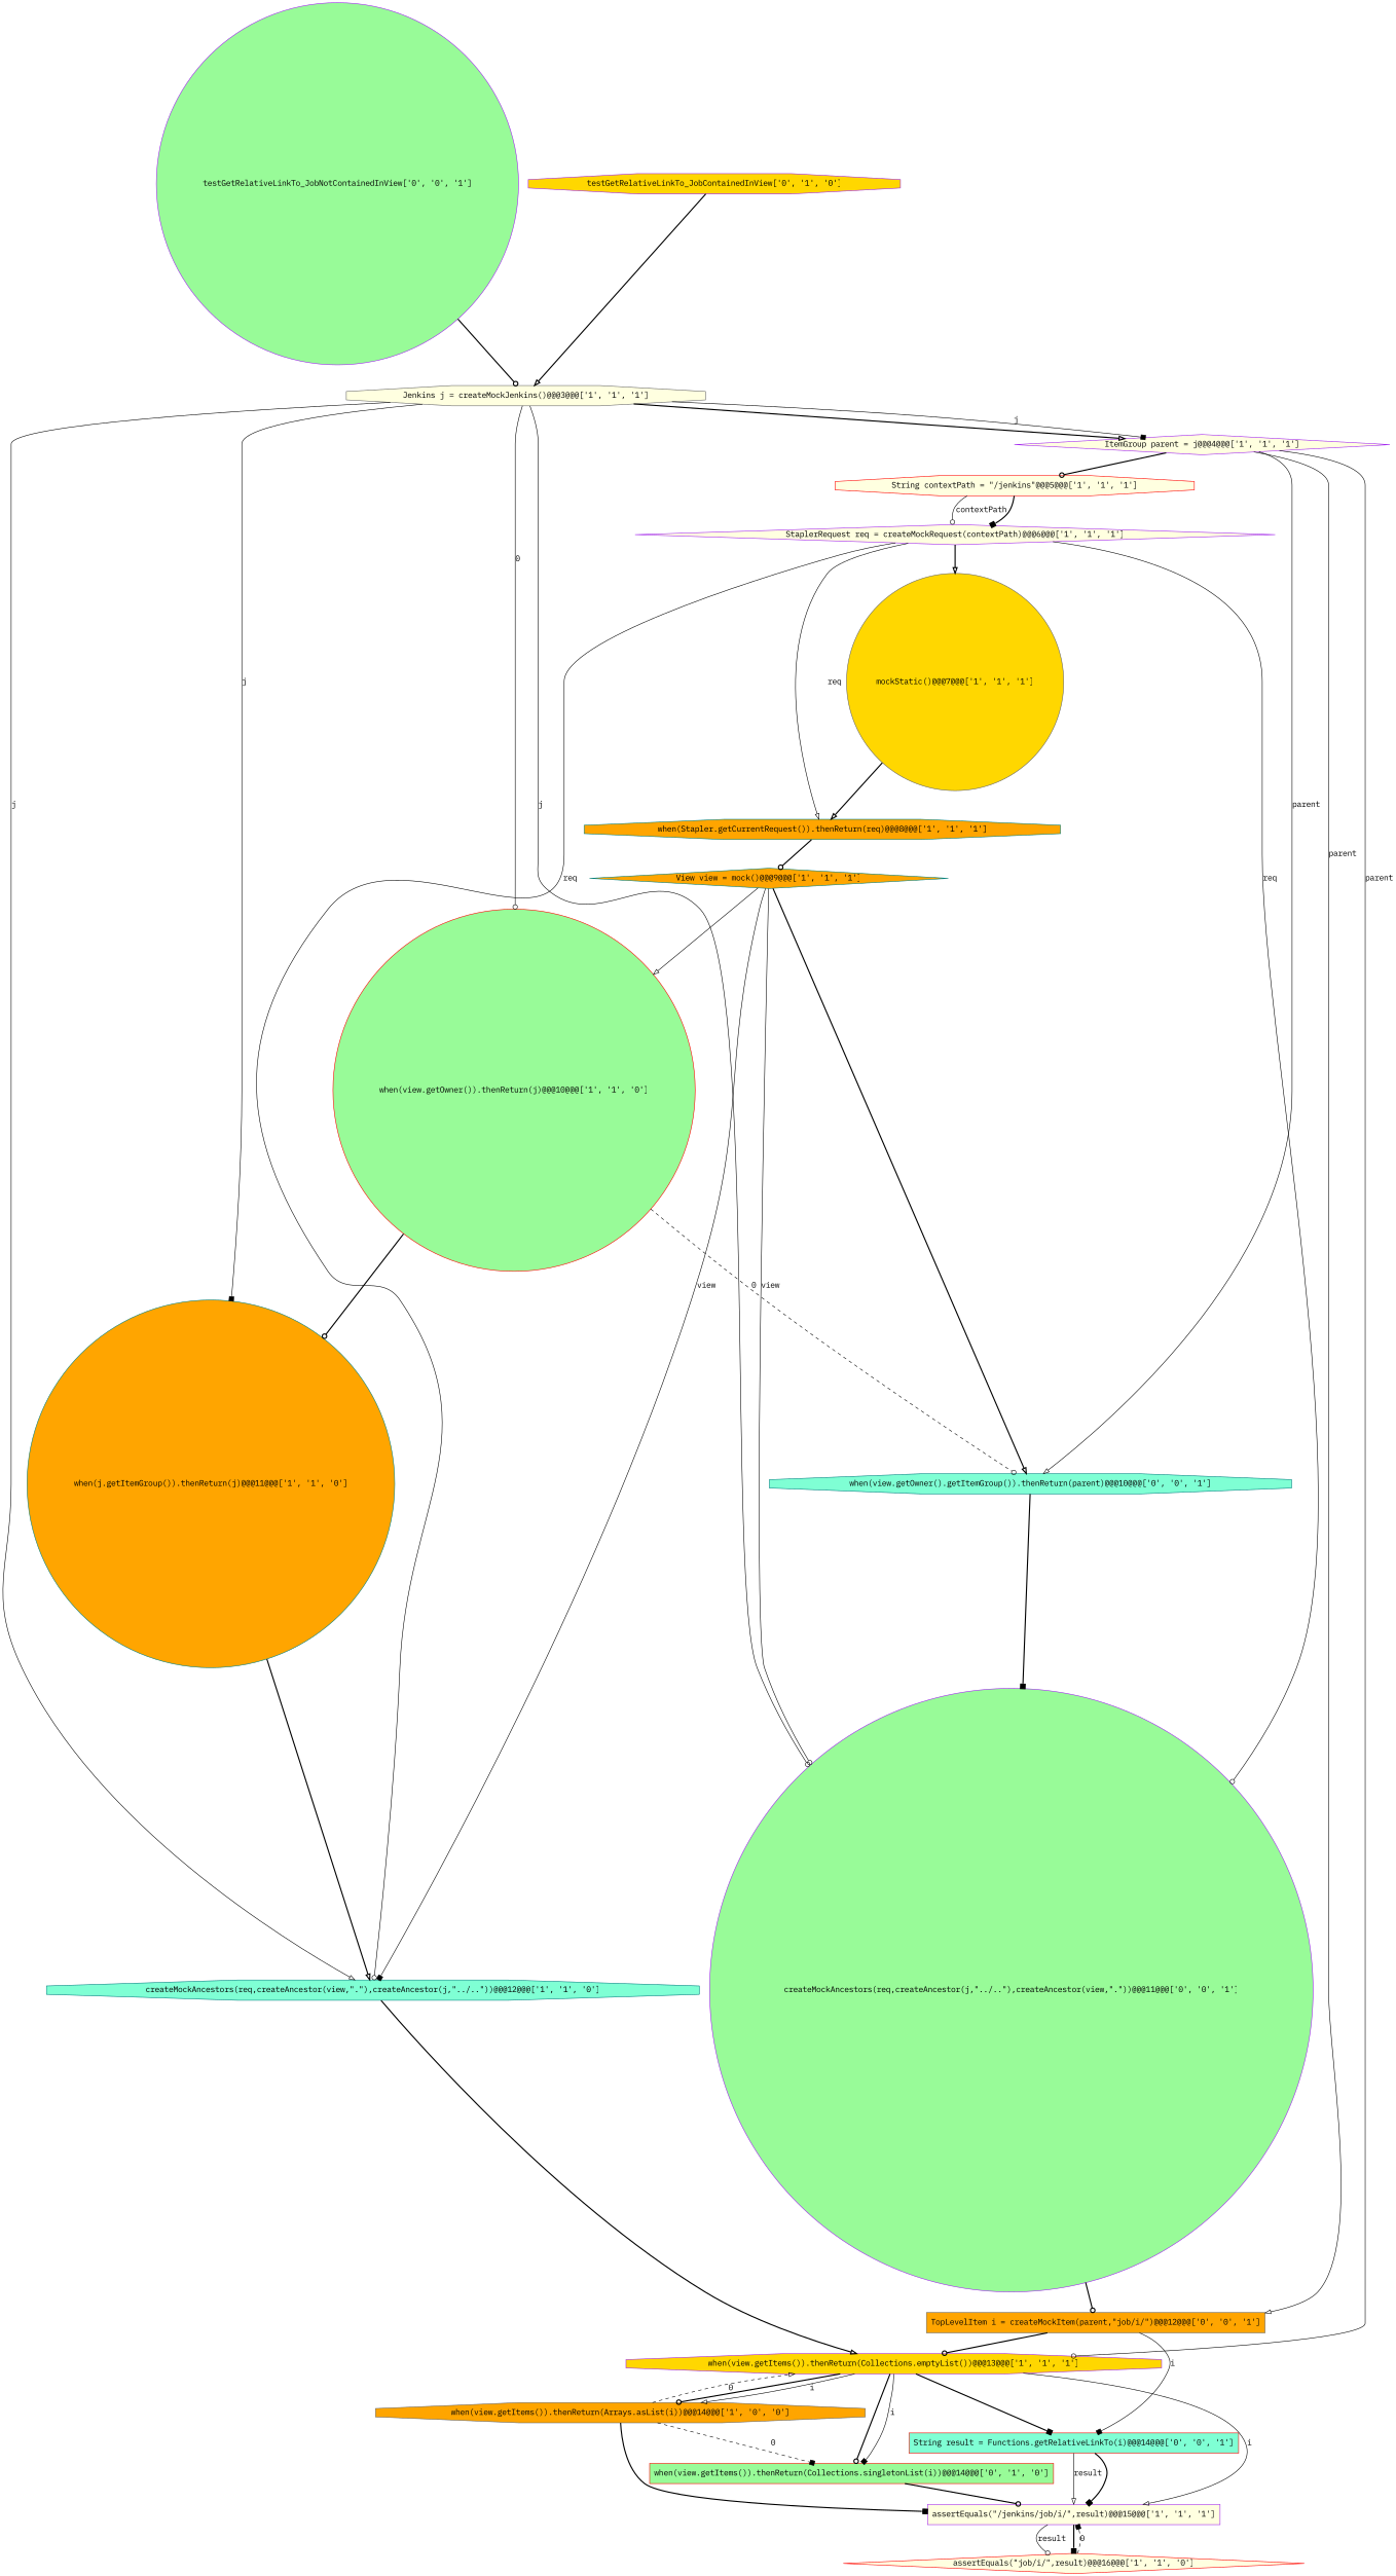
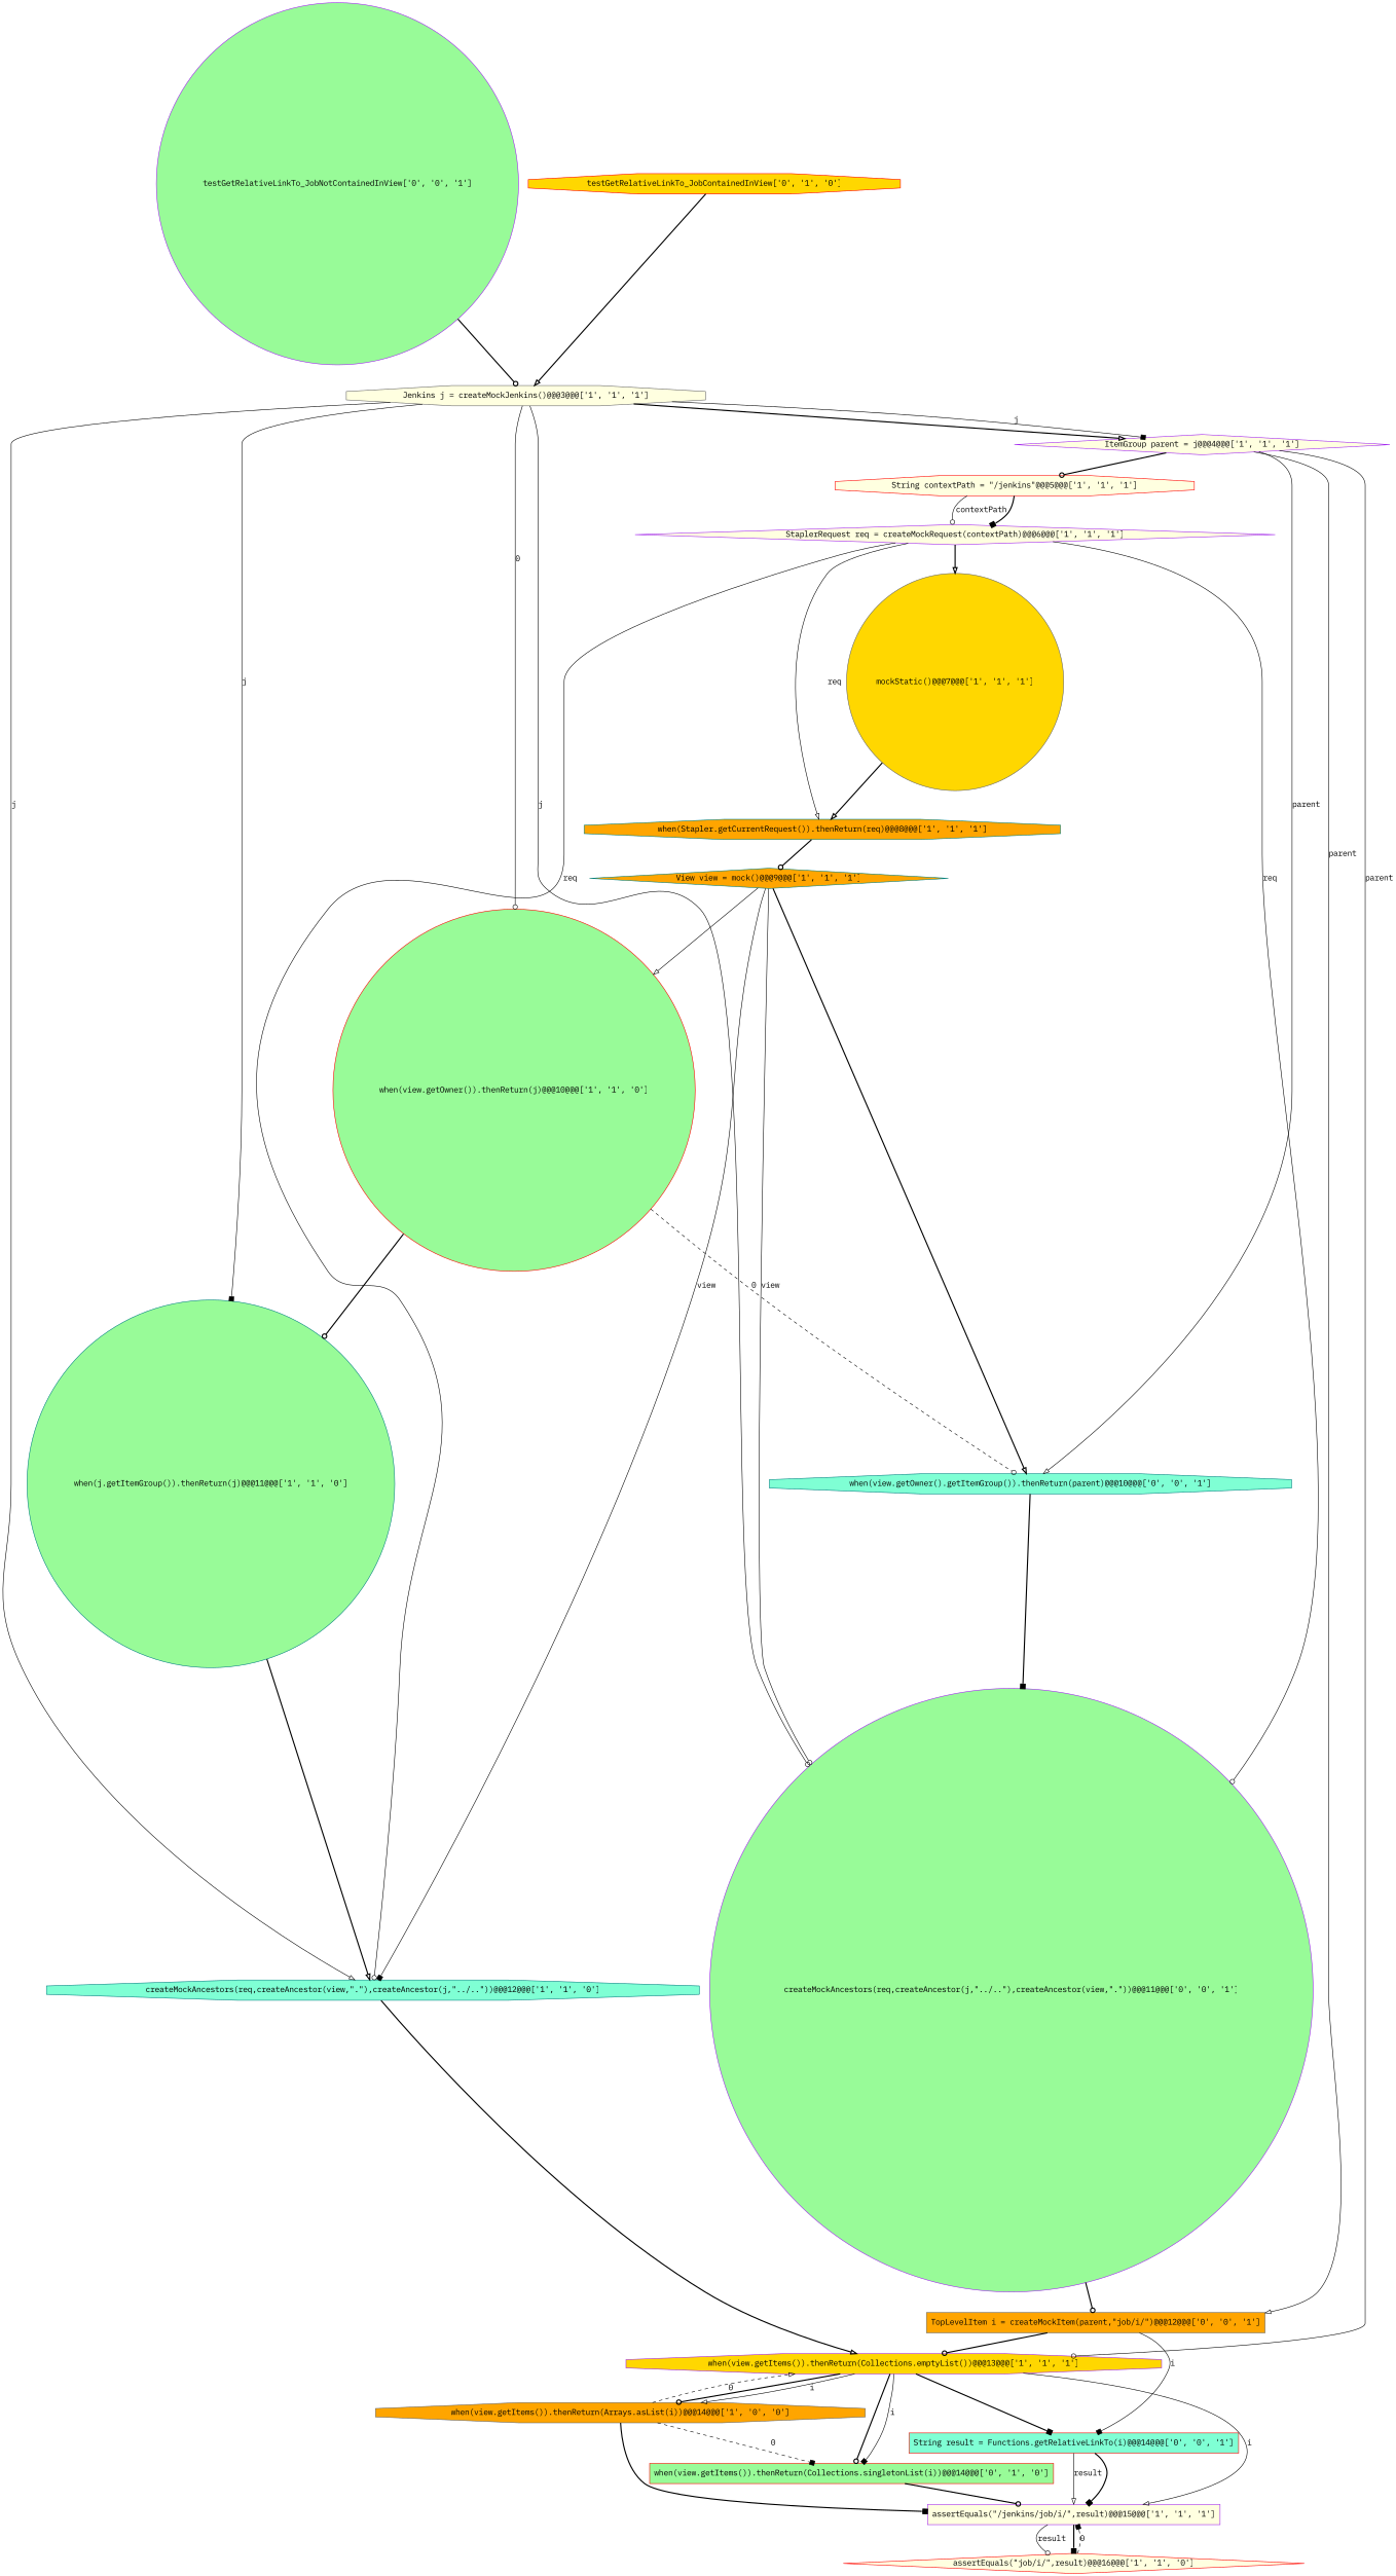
  digraph {
    fontname="IBM Plex Mono"
    node [color=purple fillcolor=lightyellow fontname="IBM Plex Mono" shape=octagon style=filled]
    edge [arrowhead=odot fontname="IBM Plex Mono" style=bold]
    n1 [color=teal fillcolor=aquamarine label="when(view.getOwner().getItemGroup()).thenReturn(parent)@@@10@@@['0', '0', '1']"]
    n2 [fillcolor=palegreen label="createMockAncestors(req,createAncestor(j,\"../..\"),createAncestor(view,\".\"))@@@11@@@['0', '0', '1']" shape=circle]
    n3 [color=gray40 fillcolor=orange label="TopLevelItem i = createMockItem(parent,\"job/i/\")@@@12@@@['0', '0', '1']" shape=box]
    n4 [label="ItemGroup parent = j@@@4@@@['1', '1', '1']" shape=diamond]
    n5 [color=red label="String contextPath = \"/jenkins\"@@@5@@@['1', '1', '1']"]
    n6 [fillcolor=gold label="when(view.getItems()).thenReturn(Collections.emptyList())@@@13@@@['1', '1', '1']"]
    n7 [label="StaplerRequest req = createMockRequest(contextPath)@@@6@@@['1', '1', '1']" shape=diamond]
    n8 [color=gray40 fillcolor=orange label="when(view.getItems()).thenReturn(Arrays.asList(i))@@@14@@@['1', '0', '0']"]
    n9 [color=red fillcolor=palegreen label="when(view.getItems()).thenReturn(Collections.singletonList(i))@@@14@@@['0', '1', '0']" shape=box]
    n10 [label="assertEquals(\"/jenkins/job/i/\",result)@@@15@@@['1', '1', '1']" shape=box]
    n11 [color=red fillcolor=aquamarine label="String result = Functions.getRelativeLinkTo(i)@@@14@@@['0', '0', '1']" shape=box]
    n12 [color=red fillcolor=palegreen label="when(view.getOwner()).thenReturn(j)@@@10@@@['1', '1', '0']" shape=circle]
-   n13 [color=teal fillcolor=orange label="when(j.getItemGroup()).thenReturn(j)@@@11@@@['1', '1', '0']" shape=circle]
+   n13 [color=teal fillcolor=palegreen label="when(j.getItemGroup()).thenReturn(j)@@@11@@@['1', '1', '0']" shape=circle]
    n14 [color=teal fillcolor=aquamarine label="createMockAncestors(req,createAncestor(view,\".\"),createAncestor(j,\"../..\"))@@@12@@@['1', '1', '0']"]
    n15 [color=gray40 fillcolor=gold label="mockStatic()@@@7@@@['1', '1', '1']" shape=circle]
    n16 [color=teal fillcolor=orange label="when(Stapler.getCurrentRequest()).thenReturn(req)@@@8@@@['1', '1', '1']"]
    n17 [color=teal fillcolor=orange label="View view = mock()@@@9@@@['1', '1', '1']" shape=diamond]
    n18 [color=gray40 label="Jenkins j = createMockJenkins()@@@3@@@['1', '1', '1']"]
    n19 [color=red label="assertEquals(\"job/i/\",result)@@@16@@@['1', '1', '0']" shape=diamond]
    n20 [fillcolor=palegreen label="testGetRelativeLinkTo_JobNotContainedInView['0', '0', '1']" shape=circle]
-   n21 [fillcolor=gold label="testGetRelativeLinkTo_JobContainedInView['0', '1', '0']"]
+   n21 [color=red fillcolor=gold label="testGetRelativeLinkTo_JobContainedInView['0', '1', '0']"]
    n1 -> n2 [arrowhead=box]
    n2 -> n3
    n3 -> n6
    n3 -> n11 [arrowhead=box label=i style=solid]
    n4 -> n1 [arrowhead=onormal label=parent style=solid]
    n4 -> n3 [arrowhead=onormal label=parent style=solid]
    n4 -> n5
    n4 -> n6 [label=parent style=solid]
    n5 -> n7 [label=contextPath style=solid]
    n5 -> n7 [arrowhead=box]
    n6 -> n8
    n6 -> n8 [arrowhead=onormal label=i style=solid]
    n6 -> n9
    n6 -> n9 [arrowhead=box label=i style=solid]
    n6 -> n10 [arrowhead=onormal label=i style=solid]
    n6 -> n11 [arrowhead=box]
    n7 -> n2 [label=req style=solid]
    n7 -> n14 [label=req style=solid]
    n7 -> n15 [arrowhead=onormal]
    n7 -> n16 [arrowhead=onormal label=req style=solid]
    n8 -> n6 [arrowhead=onormal label=0 style=dashed]
    n8 -> n9 [arrowhead=box label=0 style=dashed]
    n8 -> n10 [arrowhead=box]
    n9 -> n10
    n10 -> n19 [label=result style=solid]
    n10 -> n19 [arrowhead=box]
    n11 -> n10 [arrowhead=onormal label=result style=solid]
    n11 -> n10 [arrowhead=box]
    n12 -> n1 [label=0 style=dashed]
    n12 -> n13
    n13 -> n14 [arrowhead=onormal]
    n14 -> n6 [arrowhead=onormal]
    n15 -> n16 [arrowhead=onormal]
    n16 -> n17
    n17 -> n1 [arrowhead=onormal]
    n17 -> n2 [label=view style=solid]
    n17 -> n12 [arrowhead=onormal style=solid]
    n17 -> n14 [arrowhead=box label=view style=solid]
    n18 -> n2 [label=j style=solid]
    n18 -> n4 [arrowhead=box label=j style=solid]
    n18 -> n4 [arrowhead=onormal]
    n18 -> n12 [label=0 style=solid]
    n18 -> n13 [arrowhead=box label=j style=solid]
    n18 -> n14 [arrowhead=onormal label=j style=solid]
    n19 -> n10 [arrowhead=box label=0 style=dashed]
    n20 -> n18
    n21 -> n18 [arrowhead=onormal]
  }
